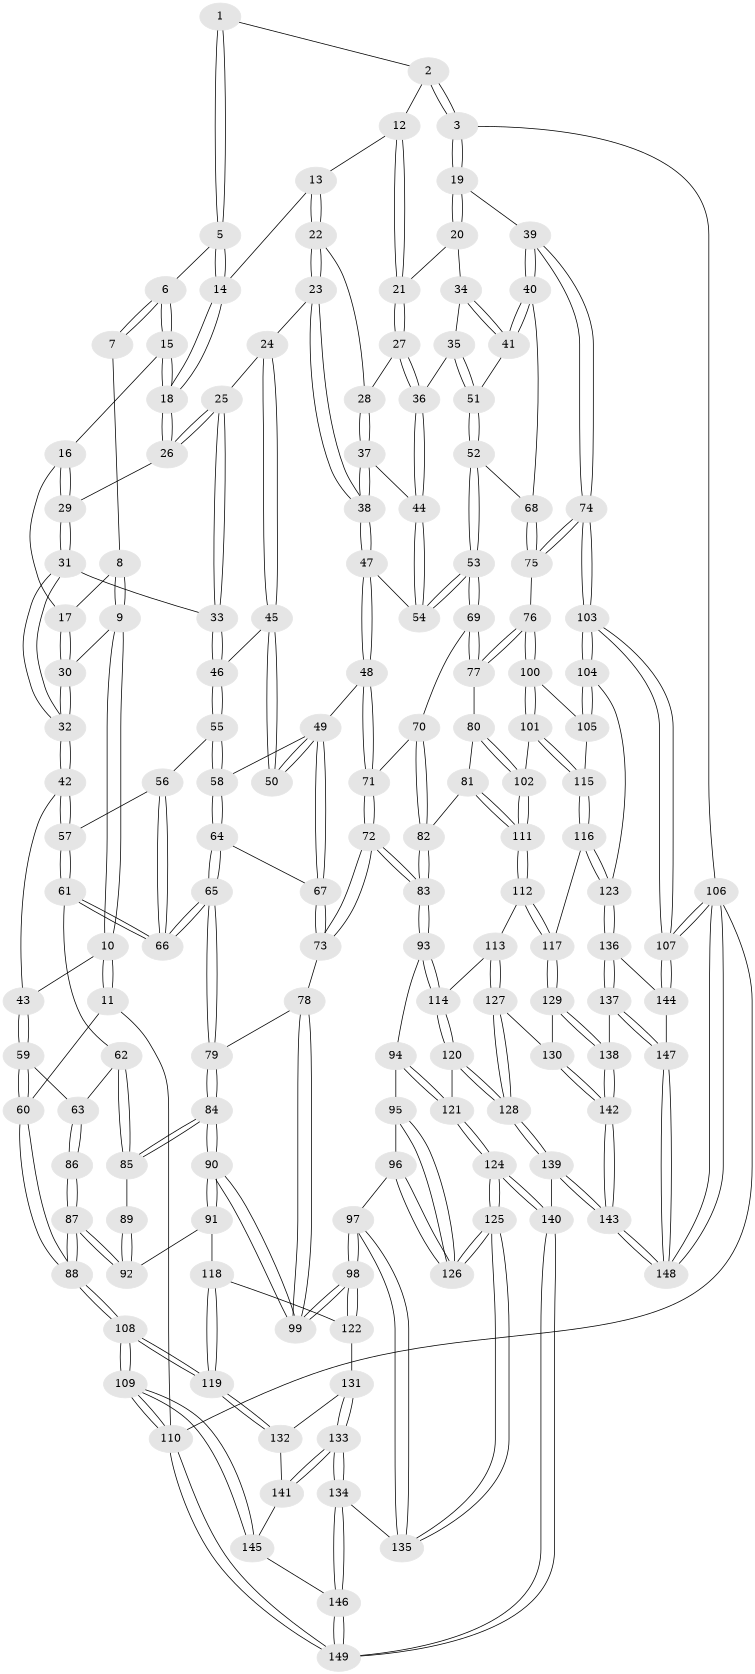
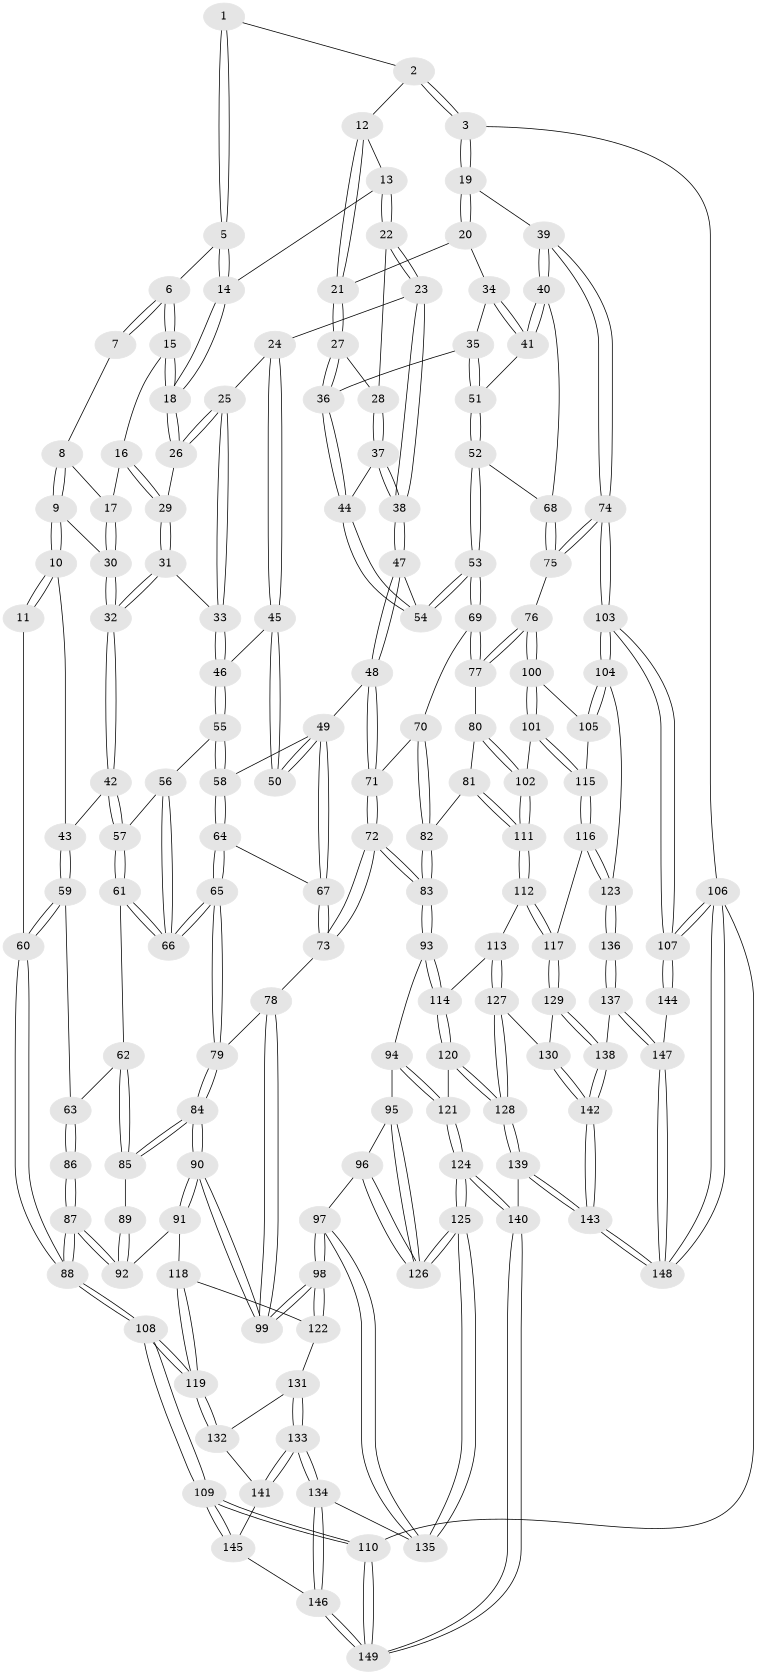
  graph {
    node [color=gray90 style=filled]
    1
    2
    5
    3
    12
    6
    14
    19
    106
    13
    21
    20
    39
    110
    107
    148
    7
    8
    11
    60
    15
    18
    16
    9
    17
    10
    30
    43
    32
    59
    88
    149
    22
    27
    23
    28
    26
    29
    31
    34
    40
    74
    35
    41
    36
    24
    38
    37
    25
    45
    47
    33
    46
    50
    44
    42
    57
    55
    51
    52
    54
    48
    68
    75
    103
    61
    63
    58
    56
    49
    71
    67
    72
    73
    64
    53
    69
    70
    77
    66
    62
    65
    86
    108
    85
    89
    87
    79
    84
    78
    76
    82
    80
    83
    93
    99
    104
    100
    101
    105
    81
    102
    90
    111
    112
    94
    114
    91
    92
    109
    119
    118
    122
    95
    121
    120
    96
    126
    124
    97
    98
    135
    131
    115
    116
    123
    144
    136
    147
    145
    132
    146
    113
    117
    127
    129
    128
    130
    138
    141
    139
    125
    140
    133
    137
    142
    143
    134
    1 -- 2
    1 -- 5
    1 -- 5
    2 -- 3
    2 -- 3
    2 -- 12
    5 -- 6
    5 -- 14
    5 -- 14
    3 -- 19
    3 -- 19
    3 -- 106
    12 -- 13
    12 -- 21
    12 -- 21
    6 -- 7
    6 -- 7
    6 -- 15
    6 -- 15
    14 -- 18
    14 -- 18
    19 -- 20
    19 -- 20
    19 -- 39
    106 -- 110
    106 -- 107
    106 -- 107
    106 -- 148
    106 -- 148
    13 -- 14
    13 -- 22
    13 -- 22
    21 -- 27
    21 -- 27
    20 -- 21
    20 -- 34
    39 -- 40
    39 -- 40
    39 -- 74
    39 -- 74
    110 -- 149
    110 -- 149
    107 -- 144
    107 -- 144
    7 -- 8
    8 -- 9
    8 -- 9
    8 -- 17
-   11 -- 110
    11 -- 60
    60 -- 88
    60 -- 88
    15 -- 18
    15 -- 18
    15 -- 16
    18 -- 26
    18 -- 26
    16 -- 17
    16 -- 29
    16 -- 29
    9 -- 10
    9 -- 10
    9 -- 30
    17 -- 30
    17 -- 30
    10 -- 11
    10 -- 11
    10 -- 43
    30 -- 32
    30 -- 32
    43 -- 59
    43 -- 59
    32 -- 42
    32 -- 42
    59 -- 60
    59 -- 60
    59 -- 63
    88 -- 108
    88 -- 108
    22 -- 23
    22 -- 23
    22 -- 28
    27 -- 28
    27 -- 36
    27 -- 36
    23 -- 24
    23 -- 38
    23 -- 38
    28 -- 37
    28 -- 37
    26 -- 29
    29 -- 31
    29 -- 31
    31 -- 32
    31 -- 32
    31 -- 33
    34 -- 35
    34 -- 41
    34 -- 41
    40 -- 41
    40 -- 41
    40 -- 68
    74 -- 75
    74 -- 75
    74 -- 103
    74 -- 103
    35 -- 36
    35 -- 51
    35 -- 51
    41 -- 51
    36 -- 44
    36 -- 44
    24 -- 25
    24 -- 45
    24 -- 45
    38 -- 47
    38 -- 47
    37 -- 38
    37 -- 38
    37 -- 44
    25 -- 26
    25 -- 26
    25 -- 33
    25 -- 33
    45 -- 46
    45 -- 50
    45 -- 50
    47 -- 54
    47 -- 48
    47 -- 48
    33 -- 46
    33 -- 46
    46 -- 55
    46 -- 55
    44 -- 54
    44 -- 54
    42 -- 43
    42 -- 57
    42 -- 57
    57 -- 61
    57 -- 61
    55 -- 58
    55 -- 58
    55 -- 56
    51 -- 52
    51 -- 52
    52 -- 68
    52 -- 53
    52 -- 53
    48 -- 49
    48 -- 71
    48 -- 71
    68 -- 75
    68 -- 75
    75 -- 76
    103 -- 107
    103 -- 107
    103 -- 104
    103 -- 104
    61 -- 66
    61 -- 66
    61 -- 62
    63 -- 86
    63 -- 86
    58 -- 64
    58 -- 64
    56 -- 57
    56 -- 66
    56 -- 66
    49 -- 50
    49 -- 50
    49 -- 58
    49 -- 67
    49 -- 67
    71 -- 72
    71 -- 72
    67 -- 73
    67 -- 73
    72 -- 73
    72 -- 73
    72 -- 83
    72 -- 83
    73 -- 78
    64 -- 67
    64 -- 65
    64 -- 65
    53 -- 54
    53 -- 54
    53 -- 69
    53 -- 69
    69 -- 70
    69 -- 77
    69 -- 77
    70 -- 71
    70 -- 82
    70 -- 82
    77 -- 80
    62 -- 63
    62 -- 85
    62 -- 85
    65 -- 66
    65 -- 66
    65 -- 79
    65 -- 79
    86 -- 87
    86 -- 87
    108 -- 109
    108 -- 109
    108 -- 119
    108 -- 119
    85 -- 89
    89 -- 92
    89 -- 92
    87 -- 88
    87 -- 88
    87 -- 92
    87 -- 92
    79 -- 84
    79 -- 84
    84 -- 85
    84 -- 85
    84 -- 90
    84 -- 90
    78 -- 79
    78 -- 99
    78 -- 99
    76 -- 77
    76 -- 77
    76 -- 100
    76 -- 100
    82 -- 83
    82 -- 83
    80 -- 81
    80 -- 102
    80 -- 102
    83 -- 93
    83 -- 93
    93 -- 94
    93 -- 114
    93 -- 114
    104 -- 105
    104 -- 105
    104 -- 123
    100 -- 101
    100 -- 101
    100 -- 105
    101 -- 102
    101 -- 115
    101 -- 115
    105 -- 115
    81 -- 82
    81 -- 111
    81 -- 111
    102 -- 111
    102 -- 111
    90 -- 99
    90 -- 99
    90 -- 91
    90 -- 91
    111 -- 112
    111 -- 112
    112 -- 113
    112 -- 117
    112 -- 117
    94 -- 95
    94 -- 121
    94 -- 121
    114 -- 120
    114 -- 120
    91 -- 92
    91 -- 118
    109 -- 110
    109 -- 110
    109 -- 145
    109 -- 145
    119 -- 132
    119 -- 132
    118 -- 119
    118 -- 119
    118 -- 122
    122 -- 131
    95 -- 96
    95 -- 126
    95 -- 126
    121 -- 124
    121 -- 124
    120 -- 121
    120 -- 128
    120 -- 128
    96 -- 126
    96 -- 126
    96 -- 97
    124 -- 125
    124 -- 125
    124 -- 140
    124 -- 140
    97 -- 98
    97 -- 98
    97 -- 135
    97 -- 135
    98 -- 99
    98 -- 99
    98 -- 122
    98 -- 122
    131 -- 132
    131 -- 133
    131 -- 133
    115 -- 116
    115 -- 116
    116 -- 123
    116 -- 123
    116 -- 117
    123 -- 136
    123 -- 136
    144 -- 147
-   136 -- 144
    136 -- 137
    136 -- 137
    147 -- 148
    147 -- 148
    145 -- 146
    132 -- 141
    146 -- 149
    146 -- 149
    113 -- 114
    113 -- 127
    113 -- 127
    117 -- 129
    117 -- 129
    127 -- 128
    127 -- 128
    127 -- 130
    129 -- 130
    129 -- 138
    129 -- 138
    128 -- 139
    128 -- 139
    130 -- 142
    130 -- 142
    138 -- 142
    138 -- 142
    141 -- 145
    139 -- 140
    139 -- 143
    139 -- 143
    125 -- 126
    125 -- 126
    125 -- 135
    125 -- 135
    140 -- 149
    140 -- 149
    133 -- 141
    133 -- 141
    133 -- 134
    133 -- 134
    137 -- 147
    137 -- 147
    137 -- 138
    142 -- 143
    142 -- 143
    143 -- 148
    143 -- 148
    134 -- 135
    134 -- 146
    134 -- 146
  }
